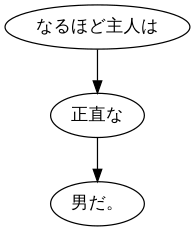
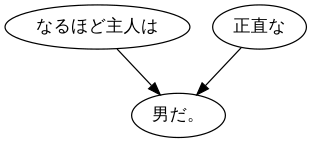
  digraph {
    fontname=Inter
    node [fontname=Inter]
    edge [fontname=Inter]
    n1 [label="なるほど主人は"]
    n2 [label="男だ。"]
    n3 [label="正直な"]
-   n1 -> n3
+   n1 -> n2
    n3 -> n2
  }
